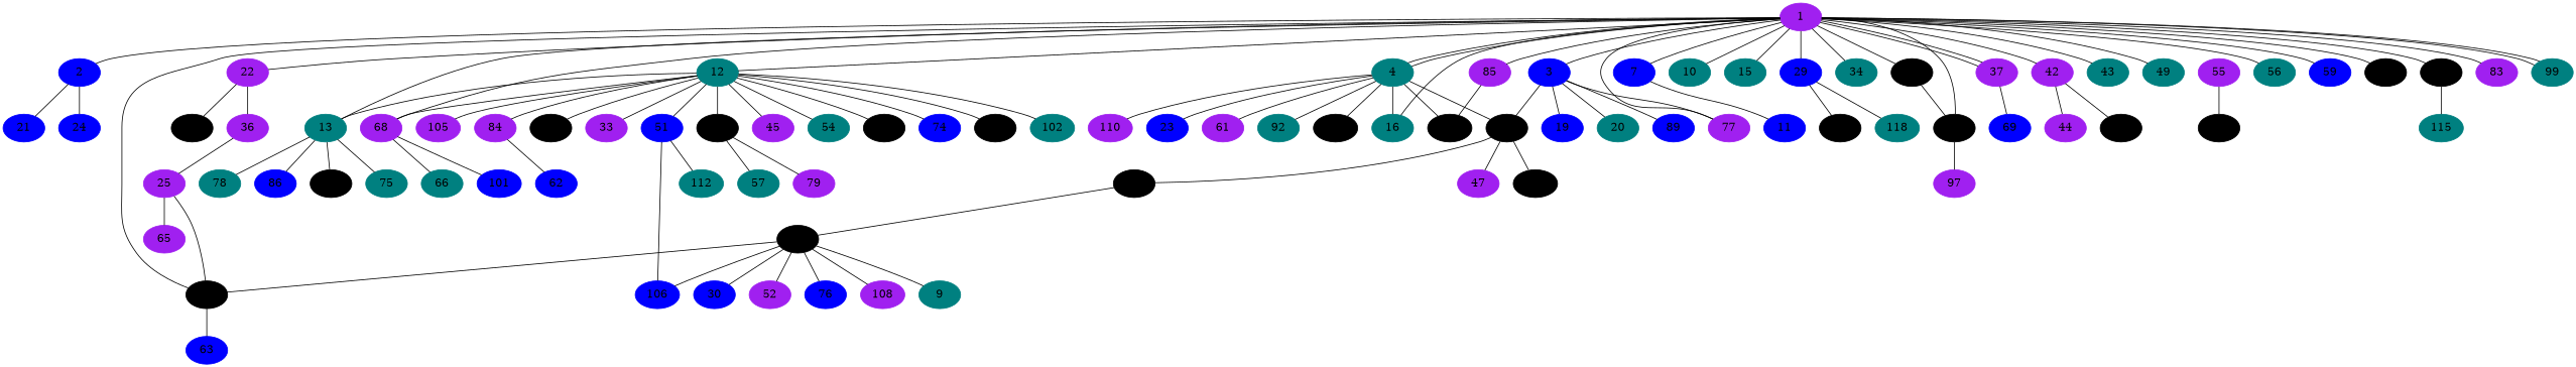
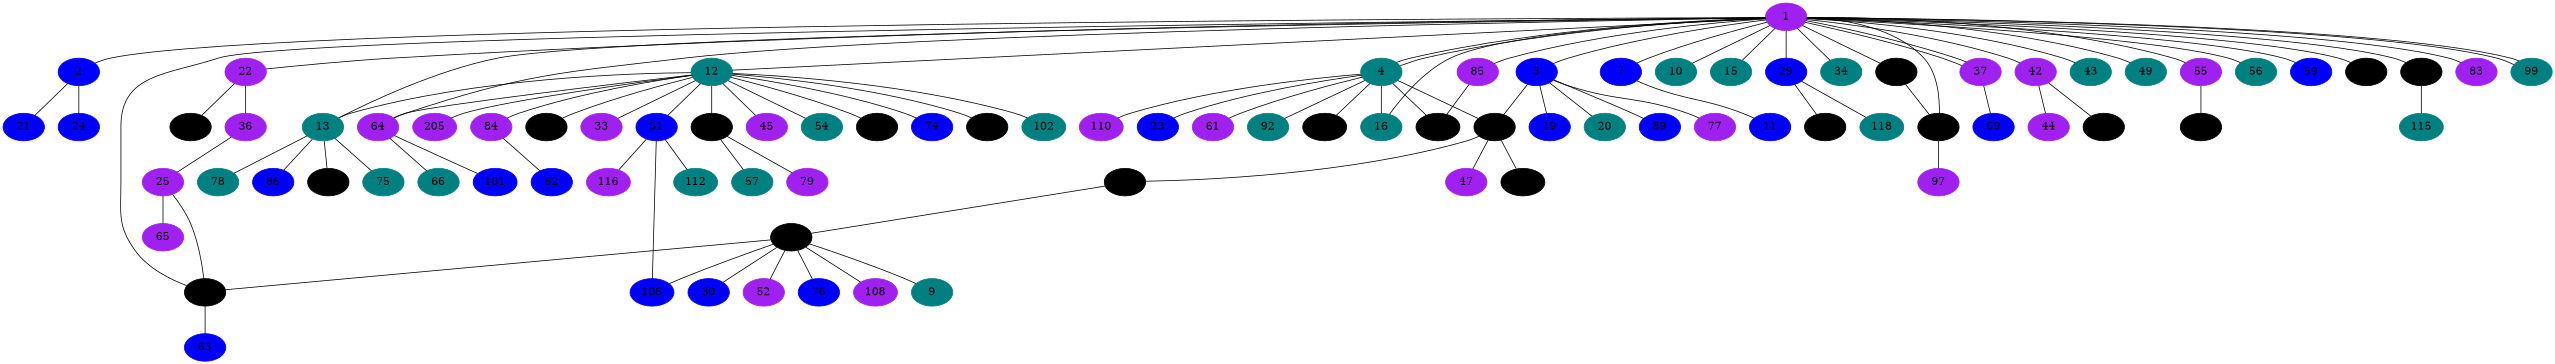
  graph {
    node [color=purple style=filled]
    1 [super="+72"]
    2 [color=blue super="+82"]
    3 [color=blue super="+18"]
    4 [color=teal super="+28"]
    7 [color=blue]
    10 [color=teal]
    12 [color=teal super="+41"]
    13 [color=teal super="+50"]
    15 [color=teal]
    16 [color=teal]
    22 [super="+53"]
    26 [color=black super="+58"]
    29 [color=blue super="+31"]
    34 [color=teal]
    35 [color=black]
    37 [super="+70"]
    42
    43 [color=teal]
    49 [color=teal]
    55
    56 [color=teal super="+96"]
    59 [color=blue super="+60"]
-   64 [super="+119" label=68]
+   64 [super="+119"]
    71 [color=black]
    80 [color=black super="+98"]
    83
    85 [super="+120"]
    87 [color=black super="+90"]
    99 [color=teal super="+104"]
    21 [color=blue]
    24 [color=blue super="+67"]
    5 [color=black super="+39"]
    19 [color=blue]
    20 [color=teal]
    77 [super="+113"]
    89 [color=blue]
    23 [color=blue]
    61
    92 [color=teal]
    103 [color=black]
    109 [color=black]
    110
    11 [color=blue]
    n44 [label=84]
    32 [color=black]
    33 [super="+40"]
    38 [color=black super="+111"]
    45
    51 [color=blue super="+68"]
    54 [color=teal]
    73 [color=black]
    74 [color=blue super="+114"]
    81 [color=black]
    102 [color=teal]
-   105
+   105 [label=205]
    17 [color=black]
    75 [color=teal]
    78 [color=teal]
    86 [color=blue]
    36 [super="+117"]
    88 [color=black]
    25 [super="+46"]
    65
    63 [color=blue super="+94"]
    91 [color=black]
    118 [color=teal]
    69 [color=blue]
    44
    48 [color=black super="+100"]
    95 [color=black]
    66 [color=teal]
    101 [color=blue]
    115 [color=teal]
    97
    6 [color=black super="+27"]
    47
    107 [color=black]
    8 [color=black super="+84"]
    9 [color=teal]
    30 [color=blue]
    52
    76 [color=blue]
    106 [color=blue]
    108
    62 [color=blue super="+93"]
    57 [color=teal]
    79
    112 [color=teal]
+   116
    1 -- 2
    1 -- 3
    1 -- 4 [weight=2]
    1 -- 4
    1 -- 7
    1 -- 10
    1 -- 12
    1 -- 13
    1 -- 15
    1 -- 16
    1 -- 22
    1 -- 26
    1 -- 29
    1 -- 34
    1 -- 35
    1 -- 37
    1 -- 37
    1 -- 42
    1 -- 43
    1 -- 49
-   1 -- 77
+   1 -- 55
    1 -- 56
    1 -- 59
    1 -- 64
    1 -- 71
    1 -- 80
    1 -- 83
    1 -- 85
    1 -- 87
    1 -- 99
    1 -- 99
    2 -- 21
    2 -- 24
    3 -- 5
    3 -- 19
    3 -- 20
    3 -- 77
    3 -- 89
    4 -- 16
    4 -- 5
    4 -- 23
    4 -- 61
    4 -- 92
    4 -- 103
    4 -- 109
    4 -- 110
    7 -- 11
    12 -- 13
    12 -- 64
    12 -- n44
    12 -- 32
    12 -- 33
    12 -- 38
    12 -- 45
    12 -- 51
    12 -- 54
    12 -- 73
    12 -- 74
    12 -- 81
    12 -- 102
    12 -- 105
    13 -- 17
    13 -- 75
    13 -- 78
    13 -- 86
    22 -- 36
    22 -- 88
    26 -- 63
    29 -- 91
    29 -- 118
    35 -- 87
    37 -- 69
    42 -- 44
    42 -- 48
    55 -- 95
    64 -- 66
    64 -- 101
    80 -- 115
    85 -- 109
    87 -- 97
    5 -- 6
    5 -- 47
    5 -- 107
    n44 -- 62
    38 -- 57
    38 -- 79
    51 -- 106
    51 -- 112
+   51 -- 116
    36 -- 25
    25 -- 26
    25 -- 65
    6 -- 8
    8 -- 26
    8 -- 9
    8 -- 30
    8 -- 52
    8 -- 76
    8 -- 106
    8 -- 108
  }
